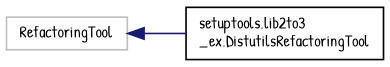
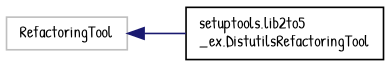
  digraph {
    rankdir=LR
    fontname="Patrick Hand"
    node [fillcolor=white fontname="Patrick Hand" fontsize=10 shape=record style=filled]
    n1 [color=grey75 height=0.2 label=RefactoringTool width=0.4]
-   n2 [color=black height=0.2 label="setuptools.lib2to3\l_ex.DistutilsRefactoringTool" width=0.4]
+   n2 [color=black height=0.2 label="setuptools.lib2to5\l_ex.DistutilsRefactoringTool" width=0.4]
    n1 -> n2 [color=midnightblue dir=back fontname="Patrick Hand" fontsize=10 labelfontname=Helvetica labelfontsize=10 style=solid]
  }
